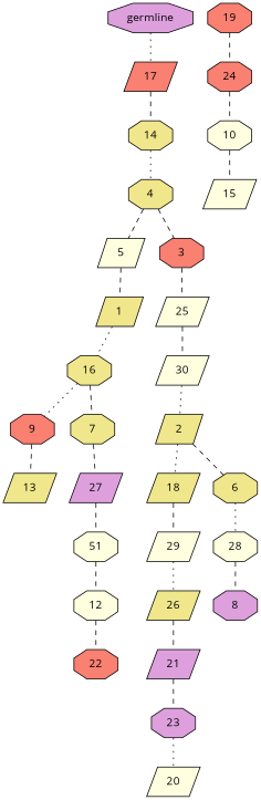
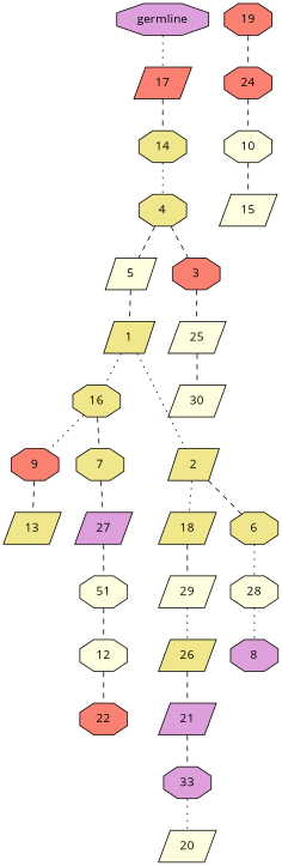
  graph {
    fontname="Open Sans"
    rankdir=UD
    splines=line
    node [fillcolor=khaki fontname="Open Sans" shape=octagon style=filled]
    edge [fontname="Open Sans" style=dashed]
    n1 [fillcolor=plum label=germline]
    n2 [fillcolor=salmon label=17 shape=parallelogram]
    n3 [label=14]
    n4 [label=4]
    n5 [fillcolor=lightyellow label=5 shape=parallelogram]
    n6 [fillcolor=salmon label=3]
    n7 [label=1 shape=parallelogram]
    n8 [fillcolor=lightyellow label=25 shape=parallelogram]
    n9 [label=16]
    n10 [fillcolor=salmon label=9]
    n11 [label=13 shape=parallelogram]
    n12 [label=7]
    n13 [fillcolor=plum label=27 shape=parallelogram]
    n14 [fillcolor=lightyellow label=51]
    n15 [fillcolor=lightyellow label=12]
    n16 [fillcolor=salmon label=22]
    n17 [fillcolor=lightyellow label=30 shape=parallelogram]
    n18 [label=2 shape=parallelogram]
    n19 [label=18 shape=parallelogram]
    n20 [label=6]
    n21 [fillcolor=lightyellow label=29 shape=parallelogram]
    n22 [fillcolor=lightyellow label=28]
    n23 [label=26 shape=parallelogram]
    n24 [fillcolor=plum label=21 shape=parallelogram]
-   n25 [fillcolor=plum label=23]
+   n25 [fillcolor=plum label=33]
    n26 [fillcolor=lightyellow label=20 shape=parallelogram]
    n27 [fillcolor=plum label=8]
    n28 [fillcolor=salmon label=19]
    n29 [fillcolor=salmon label=24]
    n30 [fillcolor=lightyellow label=10]
    n31 [fillcolor=lightyellow label=15 shape=parallelogram]
    n1 -- n2 [style=dotted]
    n2 -- n3
    n3 -- n4 [style=dotted]
    n4 -- n5
    n4 -- n6
    n5 -- n7
    n6 -- n8
    n7 -- n9 [style=dotted]
    n8 -- n17
    n9 -- n10 [style=dotted]
    n9 -- n12
    n10 -- n11
    n12 -- n13
    n13 -- n14
    n14 -- n15
    n15 -- n16
-   n17 -- n18 [style=dotted]
+   n7 -- n18 [style=dotted]
    n18 -- n19 [style=dotted]
    n18 -- n20
    n19 -- n21
    n20 -- n22 [style=dotted]
    n21 -- n23 [style=dotted]
-   n22 -- n27
+   n22 -- n27 [style=dotted]
    n23 -- n24
    n24 -- n25
    n25 -- n26 [style=dotted]
    n28 -- n29
    n29 -- n30
    n30 -- n31
  }
